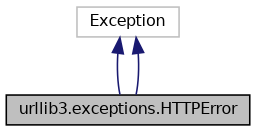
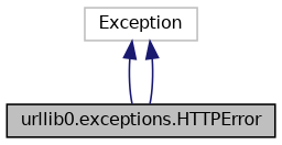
  digraph {
    node [fontname=Helvetica fontsize=10 shape=record style=filled]
    edge [color=midnightblue dir=back fontname=Helvetica fontsize=10 labelfontname=Helvetica labelfontsize=10 style=solid]
-   n1 [color=black fillcolor=grey75 fontcolor=black height=0.2 label="urllib3.exceptions.HTTPError" width=0.4]
+   n1 [color=black fillcolor=grey75 fontcolor=black height=0.2 label="urllib0.exceptions.HTTPError" width=0.4]
    n2 [color=grey75 fillcolor=white height=0.2 label=Exception width=0.4]
    n2 -> n1
    n2 -> n1
  }
